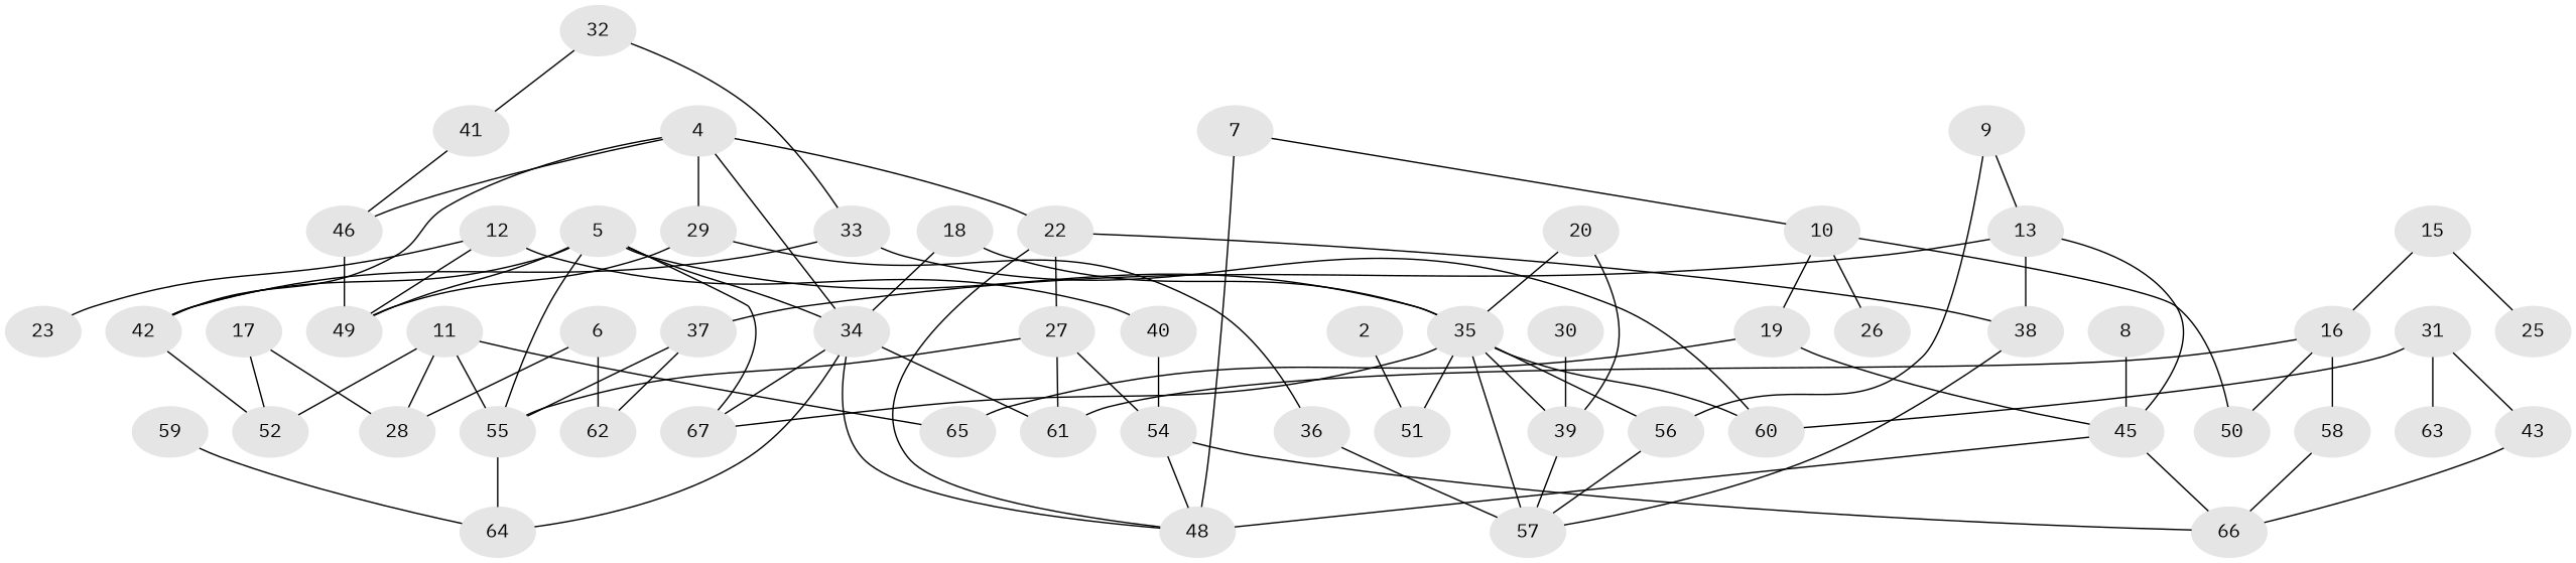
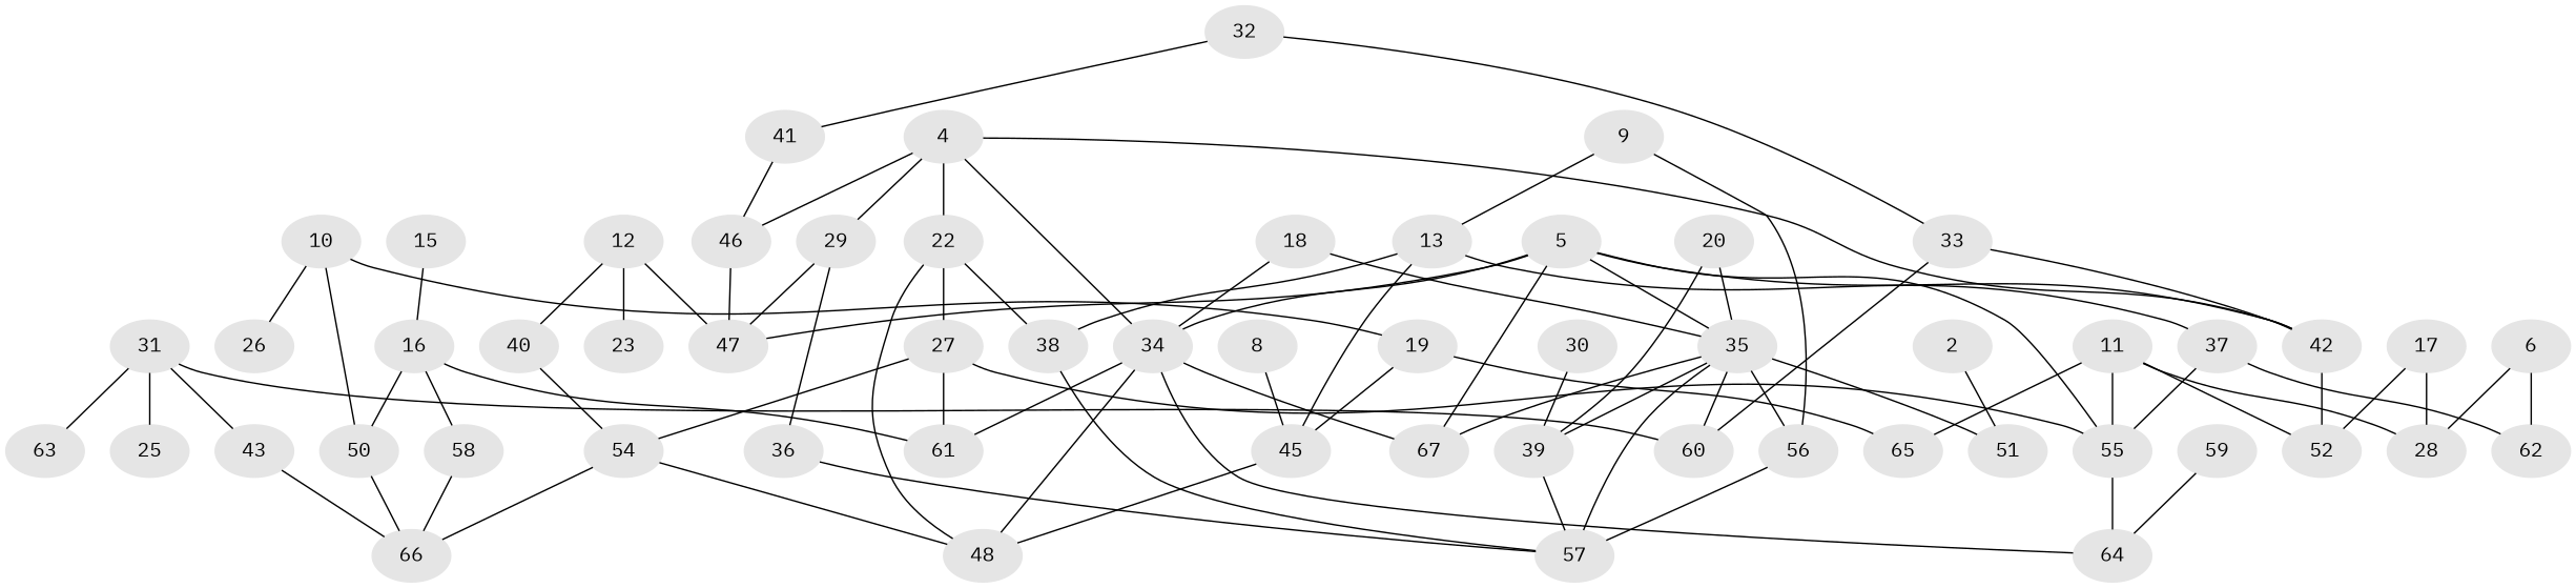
  graph {
    fontname="IBM Plex Mono"
    node [color=gray90 fontname="IBM Plex Mono" style=filled]
    edge [fontname="IBM Plex Mono" weight=1.0]
    2
    51
    4
    22
    29
    34
    42
    46
    27
    48
    38
-   49
+   49 [label=47]
    36
    67
    61
    64
    52
    5
    35
    55
    56
    39
    60
    57
    6
    28
    62
-   7
    10
    19
    50
    26
    n33 [label=54]
    8
    45
    66
    9
    13
    37
    65
    11
    12
    23
    40
    15
    16
    25
    58
    17
    18
    20
    30
    31
    43
    63
    32
    33
    41
    59
    2 -- 51
    4 -- 22
    4 -- 29
    4 -- 34
    4 -- 42
    4 -- 46
    22 -- 27
    22 -- 48
    22 -- 38
    29 -- 49
    29 -- 36
    34 -- 48
    34 -- 67
    34 -- 61
    34 -- 64
    42 -- 52
    46 -- 49
    27 -- 61
    27 -- 55
    27 -- n33
    38 -- 57
    36 -- 57
    5 -- 34
    5 -- 42
    5 -- 49
    5 -- 67
    5 -- 35
    5 -- 55
    35 -- 51
    35 -- 67
    35 -- 56
    35 -- 39
    35 -- 60
    35 -- 57 [weight=2.0]
    55 -- 64
    56 -- 57
    39 -- 57
    6 -- 28
    6 -- 62
-   7 -- 48 [weight=2.0]
-   7 -- 10
    10 -- 19
    10 -- 50
    10 -- 26
    19 -- 45
    19 -- 65
    n33 -- 48
    n33 -- 66
    8 -- 45
    45 -- 48
-   45 -- 66
+   50 -- 66
    9 -- 56
    9 -- 13
    13 -- 38
    13 -- 45
    13 -- 37
    37 -- 55
    37 -- 62
    11 -- 52
    11 -- 55
    11 -- 28
    11 -- 65
    12 -- 49
    12 -- 23
    12 -- 40
    40 -- n33
    15 -- 16
-   15 -- 25
+   31 -- 25
    16 -- 61
    16 -- 50
    16 -- 58
    58 -- 66
    17 -- 52
    17 -- 28
    18 -- 34
    18 -- 35
    20 -- 35
    20 -- 39
    30 -- 39
    31 -- 60
    31 -- 43
    31 -- 63
    43 -- 66
    32 -- 33
    32 -- 41
    33 -- 42
    33 -- 60
    41 -- 46
    59 -- 64
  }
